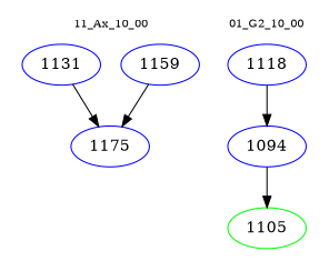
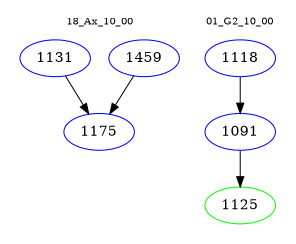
  digraph {
    node [color=blue]
    edge [color=black]
-   n1 [label=1159]
+   n1 [label=1459]
    n2 [label=1131]
    n3 [label=1175]
    n4 [label=1118]
-   n5 [label=1094]
-   n6 [color=green label=1105]
+   n5 [label=1091]
+   n6 [color=green label=1125]
    subgraph cluster_1 {
      color=white
      fontsize=10
-     label="11_Ax_10_00"
+     label="18_Ax_10_00"
      n1
      n2
      n3
    }
    subgraph cluster_2 {
      color=white
      fontsize=10
      label="01_G2_10_00"
      n4
      n5
      n6
    }
    n1 -> n3
    n2 -> n3
    n4 -> n5
    n5 -> n6
  }
